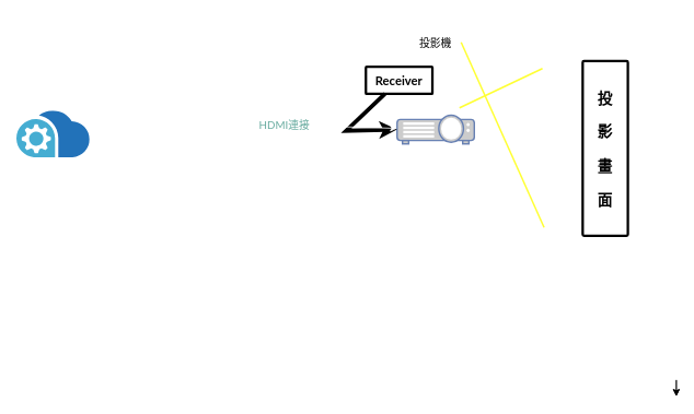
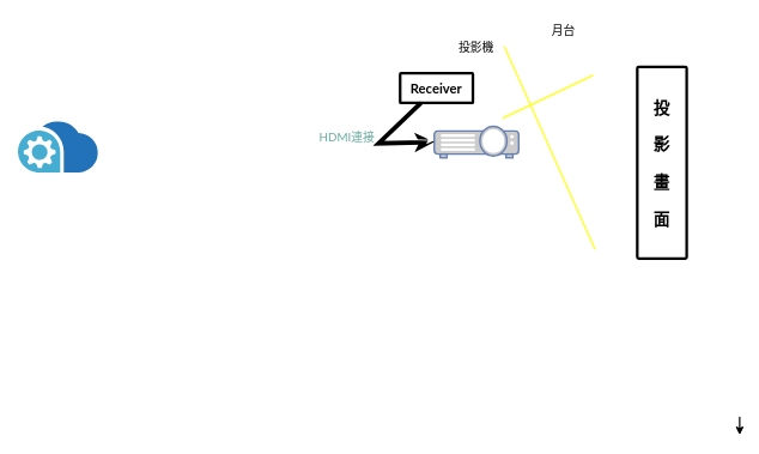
  <mxCell id="0" />
  <mxCell id="1" value="Background" style="" parent="0" />
  <mxCell id="2" value="&lt;p style=&quot;line-height: 130%; font-size: 18px;&quot;&gt;投&lt;/p&gt;&lt;p style=&quot;line-height: 130%; font-size: 18px;&quot;&gt;影&lt;/p&gt;&lt;p style=&quot;line-height: 130%; font-size: 18px;&quot;&gt;畫&lt;/p&gt;&lt;p style=&quot;line-height: 130%; font-size: 18px;&quot;&gt;面&lt;/p&gt;" style="rounded=1;whiteSpace=wrap;html=1;labelBackgroundColor=none;strokeColor=#000000;strokeWidth=3;fillColor=none;fontFamily=Lato;fontSize=18;fontColor=#000000;align=center;arcSize=3;fontStyle=1" vertex="1" parent="1"><mxGeometry x="709" y="74" width="55" height="213" as="geometry" /></mxCell>
  <mxCell id="3" value="" style="aspect=fixed;html=1;points=[];align=center;image;fontSize=12;image=img/lib/mscae/Data_Box_Edge_Data_Box_Gateway.svg;" vertex="1" parent="1"><mxGeometry x="20" y="135" width="89.06" height="57" as="geometry" /></mxCell>
  <mxCell id="4" value="" style="fontColor=#0066CC;verticalAlign=top;verticalLabelPosition=bottom;labelPosition=center;align=center;html=1;outlineConnect=0;fillColor=#CCCCCC;strokeColor=#6881B3;gradientColor=none;gradientDirection=north;strokeWidth=2;shape=mxgraph.networks.video_projector;" vertex="1" parent="1"><mxGeometry x="483" y="140" width="94" height="35" as="geometry" /></mxCell>
  <mxCell id="5" style="edgeStyle=orthogonalEdgeStyle;rounded=0;orthogonalLoop=1;jettySize=auto;html=1;" edge="1" parent="1"><mxGeometry relative="1" as="geometry"><mxPoint x="823" y="463" as="sourcePoint" /><mxPoint x="823" y="483" as="targetPoint" /></mxGeometry></mxCell>
  <mxCell id="6" value="&lt;p style=&quot;line-height: 130%&quot;&gt;投影機&lt;/p&gt;" style="rounded=1;whiteSpace=wrap;html=1;labelBackgroundColor=none;strokeColor=none;strokeWidth=3;fillColor=none;fontFamily=Lato;fontSize=13;fontColor=#000000;align=center;arcSize=3;" vertex="1" parent="1"><mxGeometry x="486" y="39" width="88" height="26" as="geometry" /></mxCell>
+ <mxCell id="7" value="&lt;p style=&quot;line-height: 130%&quot;&gt;月台&lt;/p&gt;" style="rounded=1;whiteSpace=wrap;html=1;labelBackgroundColor=none;strokeColor=none;strokeWidth=3;fillColor=none;fontFamily=Lato;fontSize=13;fontColor=#000000;align=center;arcSize=3;" vertex="1" parent="1"><mxGeometry x="583" y="20" width="88" height="26" as="geometry" /></mxCell>
  <mxCell id="8" style="edgeStyle=none;rounded=0;orthogonalLoop=1;jettySize=auto;html=1;fontColor=#CCCCCC;" edge="1" parent="1"><mxGeometry relative="1" as="geometry"><mxPoint x="823" y="463.363" as="sourcePoint" /><mxPoint x="823" y="482.637" as="targetPoint" /></mxGeometry></mxCell>
  <mxCell id="9" style="edgeStyle=none;rounded=0;orthogonalLoop=1;jettySize=auto;html=1;entryX=0;entryY=0.5;entryDx=0;entryDy=0;entryPerimeter=0;fontColor=#000000;strokeColor=#000000;labelBackgroundColor=#000000;strokeWidth=5;" edge="1" parent="1" source="16" target="4"><mxGeometry relative="1" as="geometry"><Array as="points"><mxPoint x="421" y="159" /></Array></mxGeometry></mxCell>
  <mxCell id="10" value="" style="edgeStyle=none;rounded=0;orthogonalLoop=1;jettySize=auto;html=1;labelBackgroundColor=#000000;strokeColor=#FFFFFF;fontColor=#67AB9F;" edge="1" parent="1" source="11" target="4"><mxGeometry relative="1" as="geometry" /></mxCell>
- <mxCell id="11" value="&lt;p style=&quot;line-height: 130%&quot;&gt;&lt;font&gt;HDMI連接&lt;/font&gt;&lt;/p&gt;" style="rounded=1;whiteSpace=wrap;html=1;labelBackgroundColor=none;strokeColor=none;strokeWidth=3;fillColor=none;fontFamily=Lato;fontSize=13;fontColor=#67AB9F;align=center;arcSize=3;" vertex="1" parent="1"><mxGeometry x="302" y="139" width="88" height="26" as="geometry" /></mxCell>
+ <mxCell id="11" value="&lt;p style=&quot;line-height: 130%&quot;&gt;&lt;font&gt;HDMI連接&lt;/font&gt;&lt;/p&gt;" style="rounded=1;whiteSpace=wrap;html=1;labelBackgroundColor=none;strokeColor=none;strokeWidth=3;fillColor=none;fontFamily=Lato;fontSize=13;fontColor=#67AB9F;align=center;arcSize=3;" vertex="1" parent="1"><mxGeometry x="342" y="139" width="88" height="26" as="geometry" /></mxCell>
  <mxCell id="12" value="" style="shape=image;html=1;verticalAlign=top;verticalLabelPosition=bottom;labelBackgroundColor=#ffffff;imageAspect=0;aspect=fixed;image=https://cdn0.iconfinder.com/data/icons/google-material-design-3-0/48/ic_settings_input_hdmi_48px-128.png;strokeColor=#FFFFFF;fillColor=#FFFFFF;fontColor=#CCCCCC;rotation=90;" vertex="1" parent="1"><mxGeometry x="451" y="141" width="34" height="34" as="geometry" /></mxCell>
  <mxCell id="13" value="" style="endArrow=none;html=1;labelBackgroundColor=#000000;strokeColor=#FFFF33;strokeWidth=2;fontColor=#000000;" edge="1" parent="1"><mxGeometry width="50" height="50" relative="1" as="geometry"><mxPoint x="559" y="131" as="sourcePoint" /><mxPoint x="660" y="83" as="targetPoint" /></mxGeometry></mxCell>
  <mxCell id="14" value="" style="endArrow=none;html=1;labelBackgroundColor=#000000;strokeColor=#FFFF33;strokeWidth=2;fontColor=#000000;exitX=0.852;exitY=0.462;exitDx=0;exitDy=0;exitPerimeter=0;" edge="1" parent="1" source="6"><mxGeometry width="50" height="50" relative="1" as="geometry"><mxPoint x="561" y="253" as="sourcePoint" /><mxPoint x="662" y="277" as="targetPoint" /></mxGeometry></mxCell>
  <mxCell id="15" value="Diagram" style="" parent="0" />
  <mxCell id="16" value="&lt;p style=&quot;line-height: 130%; font-size: 15px;&quot;&gt;Receiver&lt;/p&gt;" style="rounded=1;whiteSpace=wrap;html=1;labelBackgroundColor=none;strokeColor=#000000;strokeWidth=3;fillColor=none;fontFamily=Lato;fontSize=15;fontColor=#000000;align=center;arcSize=3;fontStyle=1" parent="15" vertex="1"><mxGeometry x="445" y="81" width="81" height="33" as="geometry" /></mxCell>
  <mxCell id="17" value="" style="group;direction=south;opacity=60;" parent="15" vertex="1" connectable="0"><mxGeometry x="481" y="360" width="22" height="12" as="geometry" /></mxCell>
